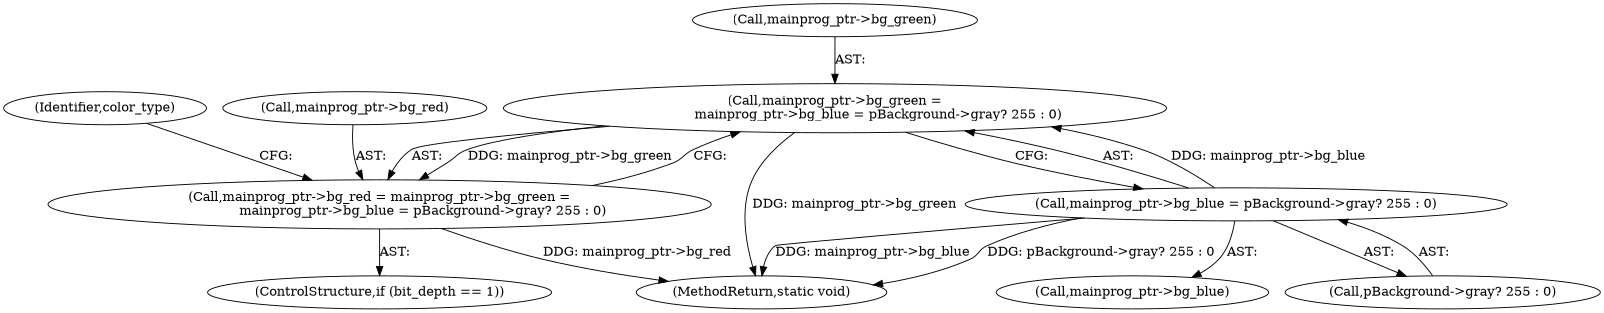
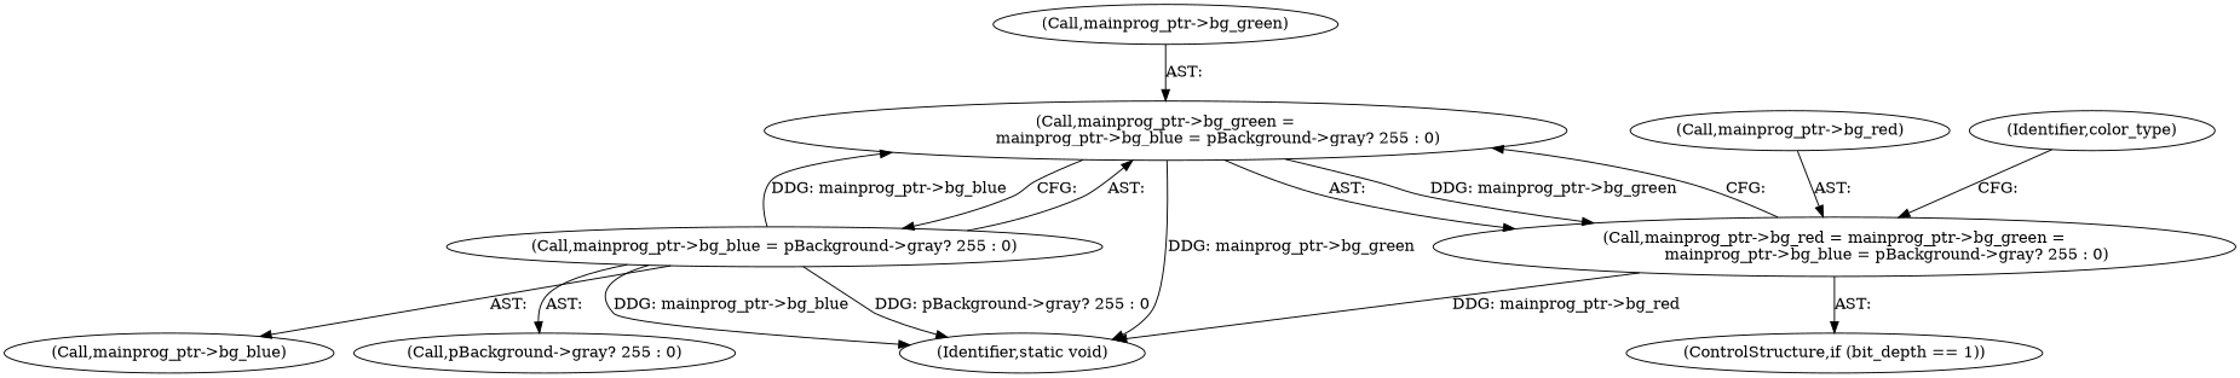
  digraph {
    n1 [label="(Call,mainprog_ptr->bg_green =\n                     mainprog_ptr->bg_blue = pBackground->gray? 255 : 0)"]
    n2 [label="(Call,mainprog_ptr->bg_blue = pBackground->gray? 255 : 0)"]
    n3 [label="(Call,mainprog_ptr->bg_red = mainprog_ptr->bg_green =\n                     mainprog_ptr->bg_blue = pBackground->gray? 255 : 0)"]
-   n4 [label="(MethodReturn,static void)"]
+   n4 [label="(Identifier,static void)"]
    n5 [label="(Call,pBackground->gray? 255 : 0)"]
    n6 [label="(Call,mainprog_ptr->bg_blue)"]
    n7 [label="(ControlStructure,if (bit_depth == 1))"]
    n8 [label="(Call,mainprog_ptr->bg_red)"]
    n9 [label="(Identifier,color_type)"]
    n10 [label="(Call,mainprog_ptr->bg_green)"]
    n1 -> n2 [label="CFG: "]
    n1 -> n3 [label="AST: "]
    n1 -> n3 [label="DDG: mainprog_ptr->bg_green"]
    n1 -> n4 [label="DDG: mainprog_ptr->bg_green"]
    n2 -> n1 [label="AST: "]
    n2 -> n1 [label="DDG: mainprog_ptr->bg_blue"]
    n2 -> n4 [label="DDG: mainprog_ptr->bg_blue"]
    n2 -> n4 [label="DDG: pBackground->gray? 255 : 0"]
    n2 -> n5 [label="AST: "]
    n2 -> n6 [label="AST: "]
    n3 -> n1 [label="CFG: "]
    n3 -> n4 [label="DDG: mainprog_ptr->bg_red"]
    n3 -> n7 [label="AST: "]
-   n5 -> n2 [label="AST: "]
    n8 -> n3 [label="AST: "]
    n9 -> n3 [label="CFG: "]
    n10 -> n1 [label="AST: "]
  }
